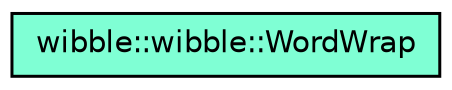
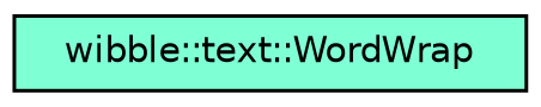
  digraph {
    rankdir=LR
-   n1 [color=black fillcolor=aquamarine fontname=Helvetica fontsize=10 height=0.2 label="wibble::wibble::WordWrap" shape=record style=filled width=0.4]
+   n1 [color=black fillcolor=aquamarine fontname=Helvetica fontsize=10 height=0.2 label="wibble::text::WordWrap" shape=record style=filled width=0.4]
  }
